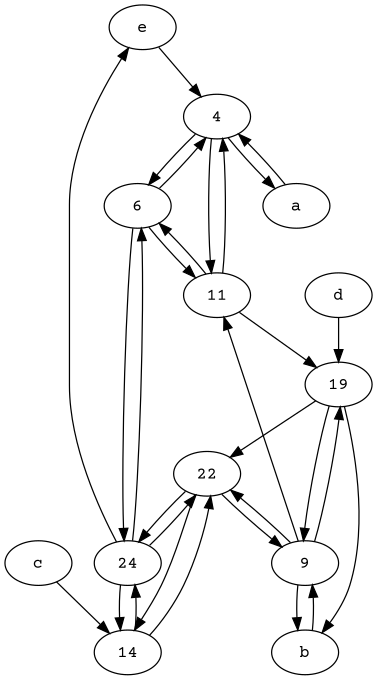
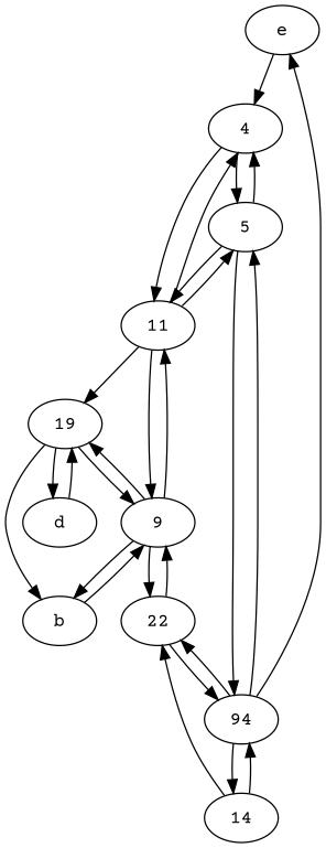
  digraph {
    fontname="Courier Prime"
    node [fontname="Courier Prime"]
    edge [fontname="Courier Prime"]
    e
    4
-   24
+   24 [label=94]
    22
    14
-   6
+   6 [label=5]
    9
    11
    19
    d
    b
-   a
-   c
    e -> 4
    4 -> 6
    4 -> 11
-   4 -> a
    24 -> e
    24 -> 22
    24 -> 14
    24 -> 6
    22 -> 24
-   22 -> 14
    22 -> 9
    14 -> 24
    14 -> 22
    6 -> 4
    6 -> 24
    6 -> 11
    9 -> 22
    9 -> 11
    9 -> 19
    9 -> b
    11 -> 4
    11 -> 6
+   11 -> 9
    11 -> 19
    19 -> 9
-   19 -> 22
+   19 -> d
    19 -> b
    d -> 19
    b -> 9
-   a -> 4
-   c -> 14
  }
